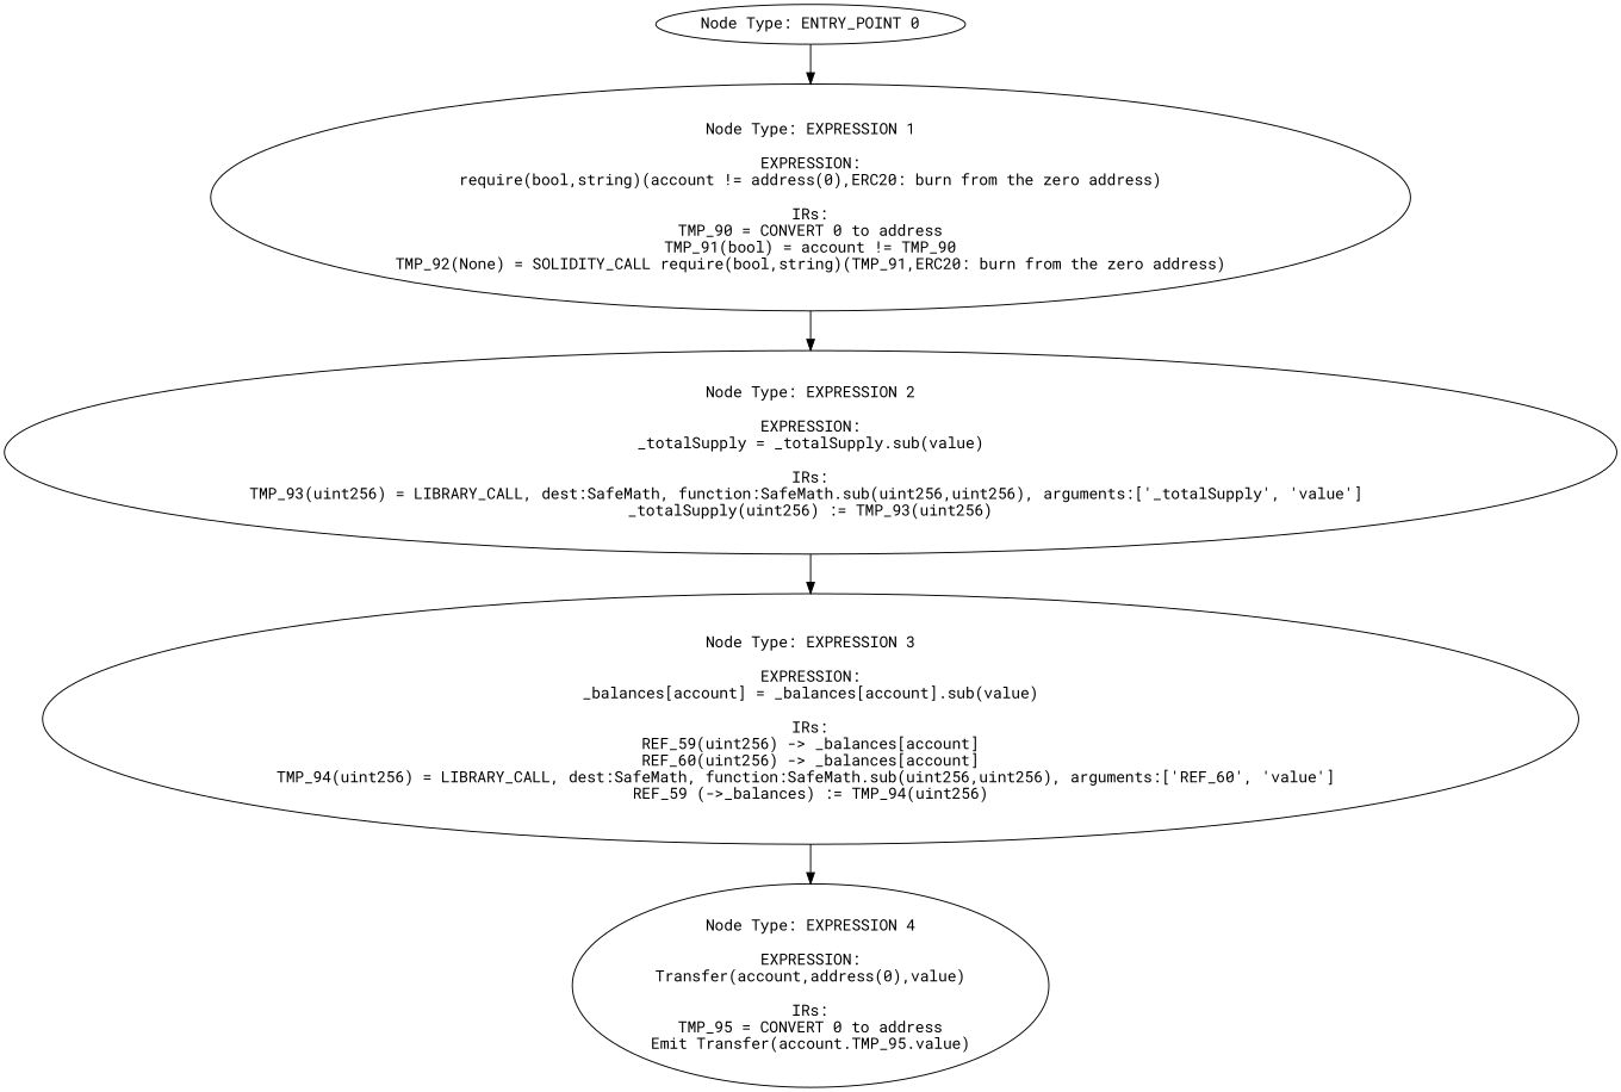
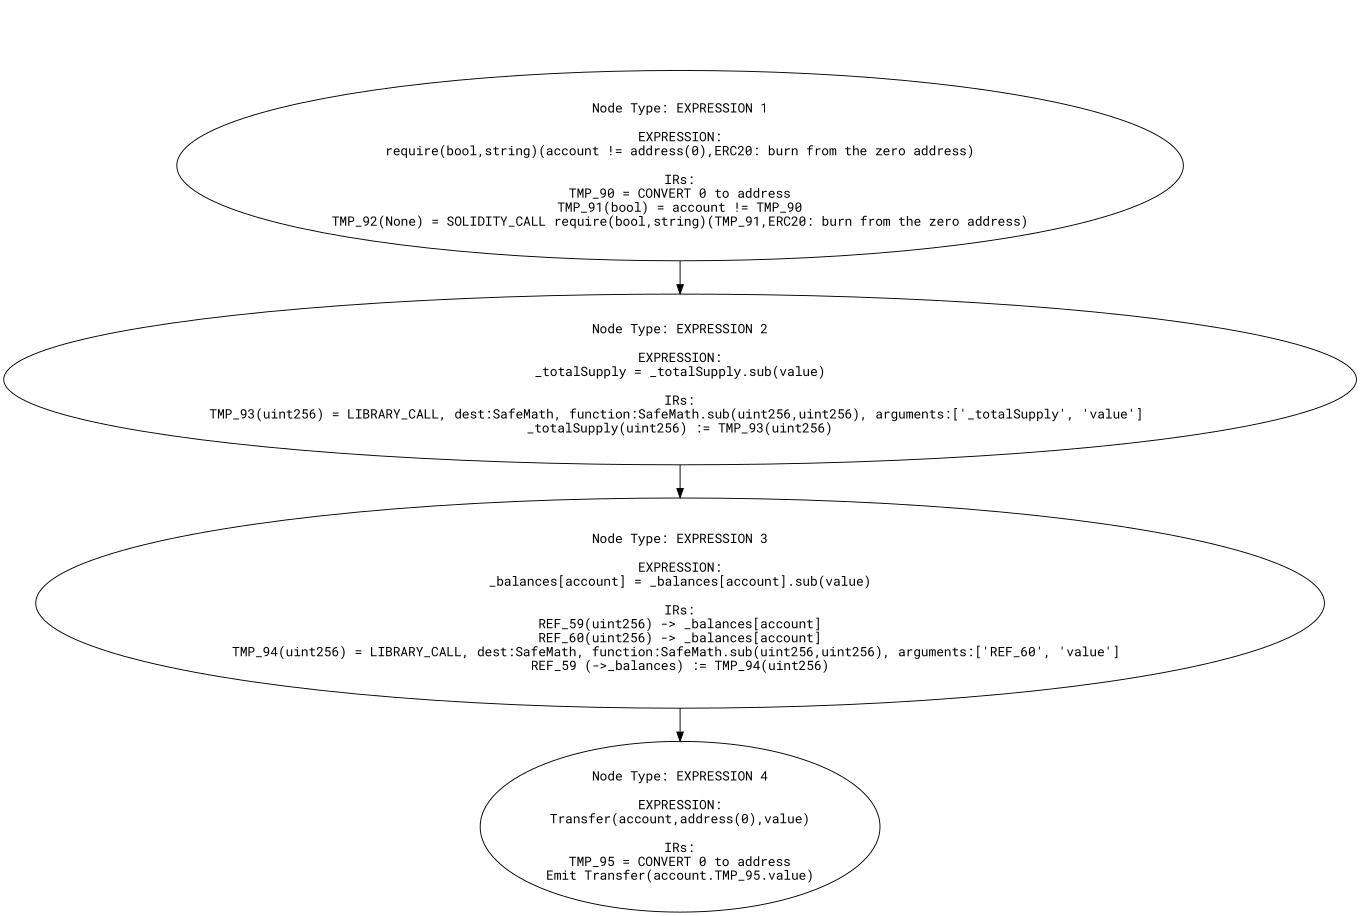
  digraph {
    fontname="Roboto Mono"
    node [fontname="Roboto Mono"]
    edge [fontname="Roboto Mono"]
-   n1 [label="Node Type: ENTRY_POINT 0\n"]
    n2 [label="Node Type: EXPRESSION 1\n\nEXPRESSION:\nrequire(bool,string)(account != address(0),ERC20: burn from the zero address)\n\nIRs:\nTMP_90 = CONVERT 0 to address\nTMP_91(bool) = account != TMP_90\nTMP_92(None) = SOLIDITY_CALL require(bool,string)(TMP_91,ERC20: burn from the zero address)"]
    n3 [label="Node Type: EXPRESSION 2\n\nEXPRESSION:\n_totalSupply = _totalSupply.sub(value)\n\nIRs:\nTMP_93(uint256) = LIBRARY_CALL, dest:SafeMath, function:SafeMath.sub(uint256,uint256), arguments:['_totalSupply', 'value'] \n_totalSupply(uint256) := TMP_93(uint256)"]
    n4 [label="Node Type: EXPRESSION 3\n\nEXPRESSION:\n_balances[account] = _balances[account].sub(value)\n\nIRs:\nREF_59(uint256) -> _balances[account]\nREF_60(uint256) -> _balances[account]\nTMP_94(uint256) = LIBRARY_CALL, dest:SafeMath, function:SafeMath.sub(uint256,uint256), arguments:['REF_60', 'value'] \nREF_59 (->_balances) := TMP_94(uint256)"]
    n5 [label="Node Type: EXPRESSION 4\n\nEXPRESSION:\nTransfer(account,address(0),value)\n\nIRs:\nTMP_95 = CONVERT 0 to address\nEmit Transfer(account.TMP_95.value)"]
-   n1 -> n2
    n2 -> n3
    n3 -> n4
    n4 -> n5
  }
